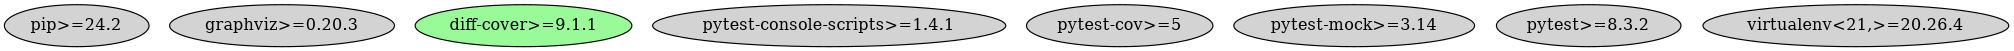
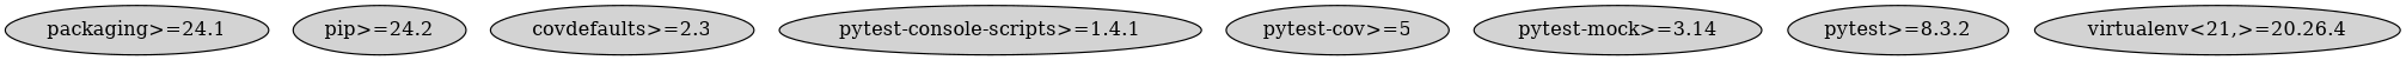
  digraph {
    node [style=filled fillcolor=lightgrey]
+   "packaging>=24.1"
    "pip>=24.2"
-   "graphviz>=0.20.3"
-   "diff-cover>=9.1.1" [fillcolor=palegreen]
+   "covdefaults>=2.3"
    "pytest-console-scripts>=1.4.1"
    "pytest-cov>=5"
    "pytest-mock>=3.14"
    "pytest>=8.3.2"
    "virtualenv<21,>=20.26.4"
  }
